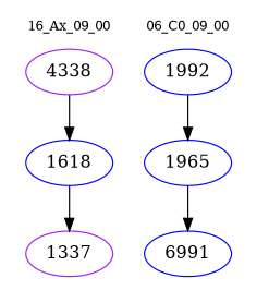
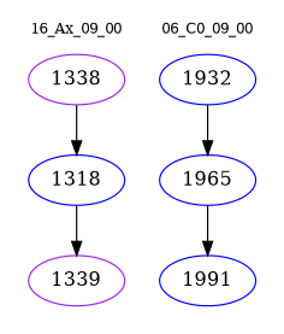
  digraph {
    node [color=blue]
    edge [color=black]
-   n1 [color=purple label=4338]
-   n2 [label=1618]
-   n3 [color=purple label=1337]
-   n4 [label=1992]
+   n1 [color=purple label=1338]
+   n2 [label=1318]
+   n3 [color=purple label=1339]
+   n4 [label=1932]
    n5 [label=1965]
-   n6 [label=6991]
+   n6 [label=1991]
    subgraph cluster_1 {
      color=white
      fontsize=10
      label="16_Ax_09_00"
      n1
      n2
      n3
    }
    subgraph cluster_2 {
      color=white
      fontsize=10
      label="06_C0_09_00"
      n4
      n5
      n6
    }
    n1 -> n2
    n2 -> n3
    n4 -> n5
    n5 -> n6
  }
